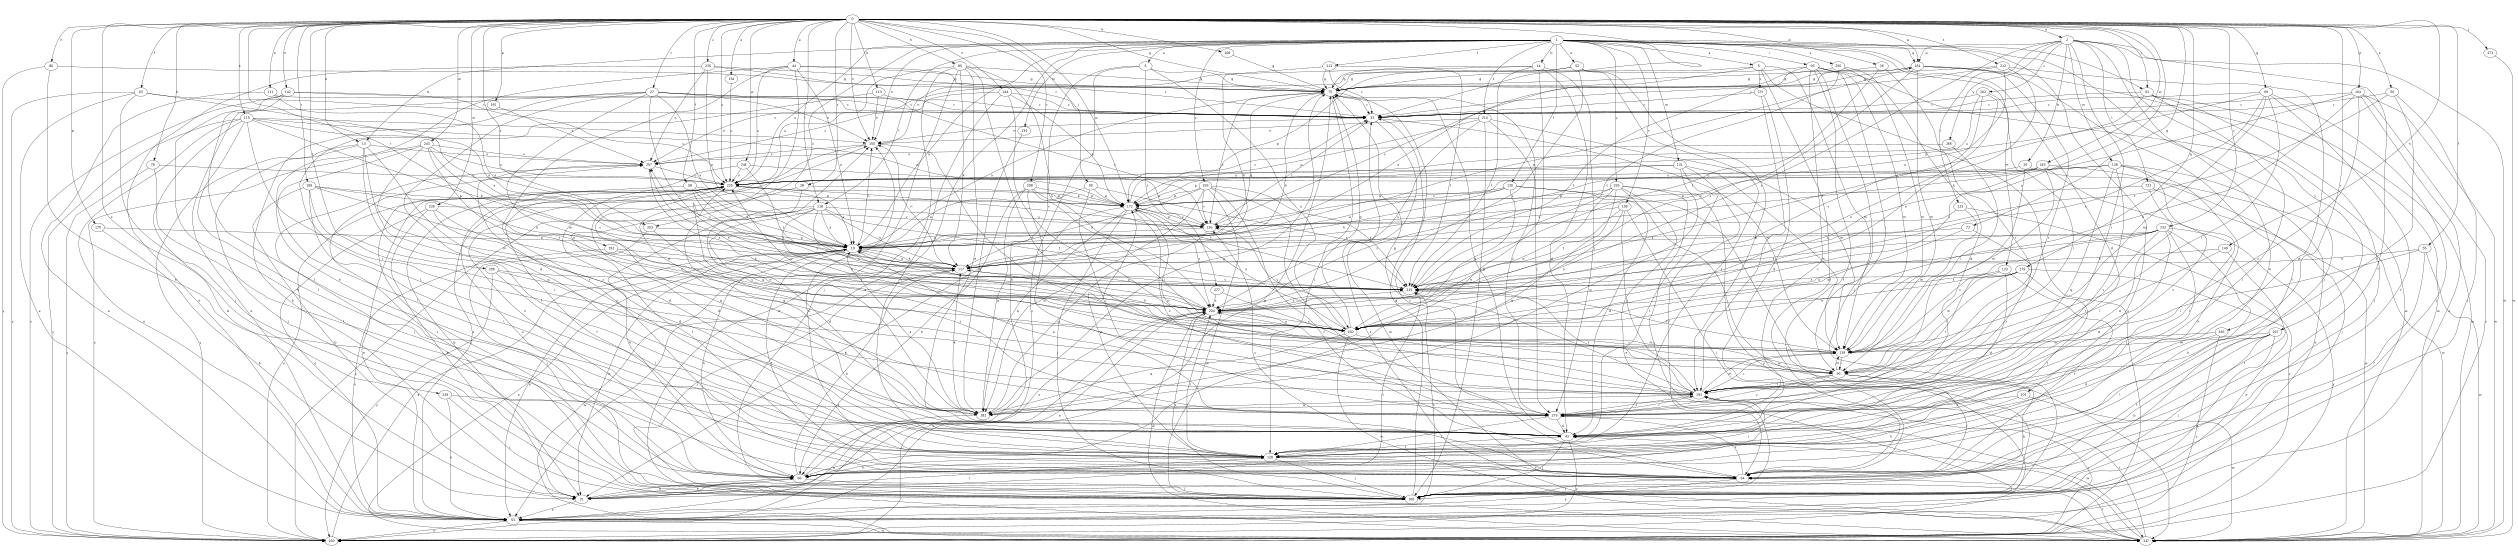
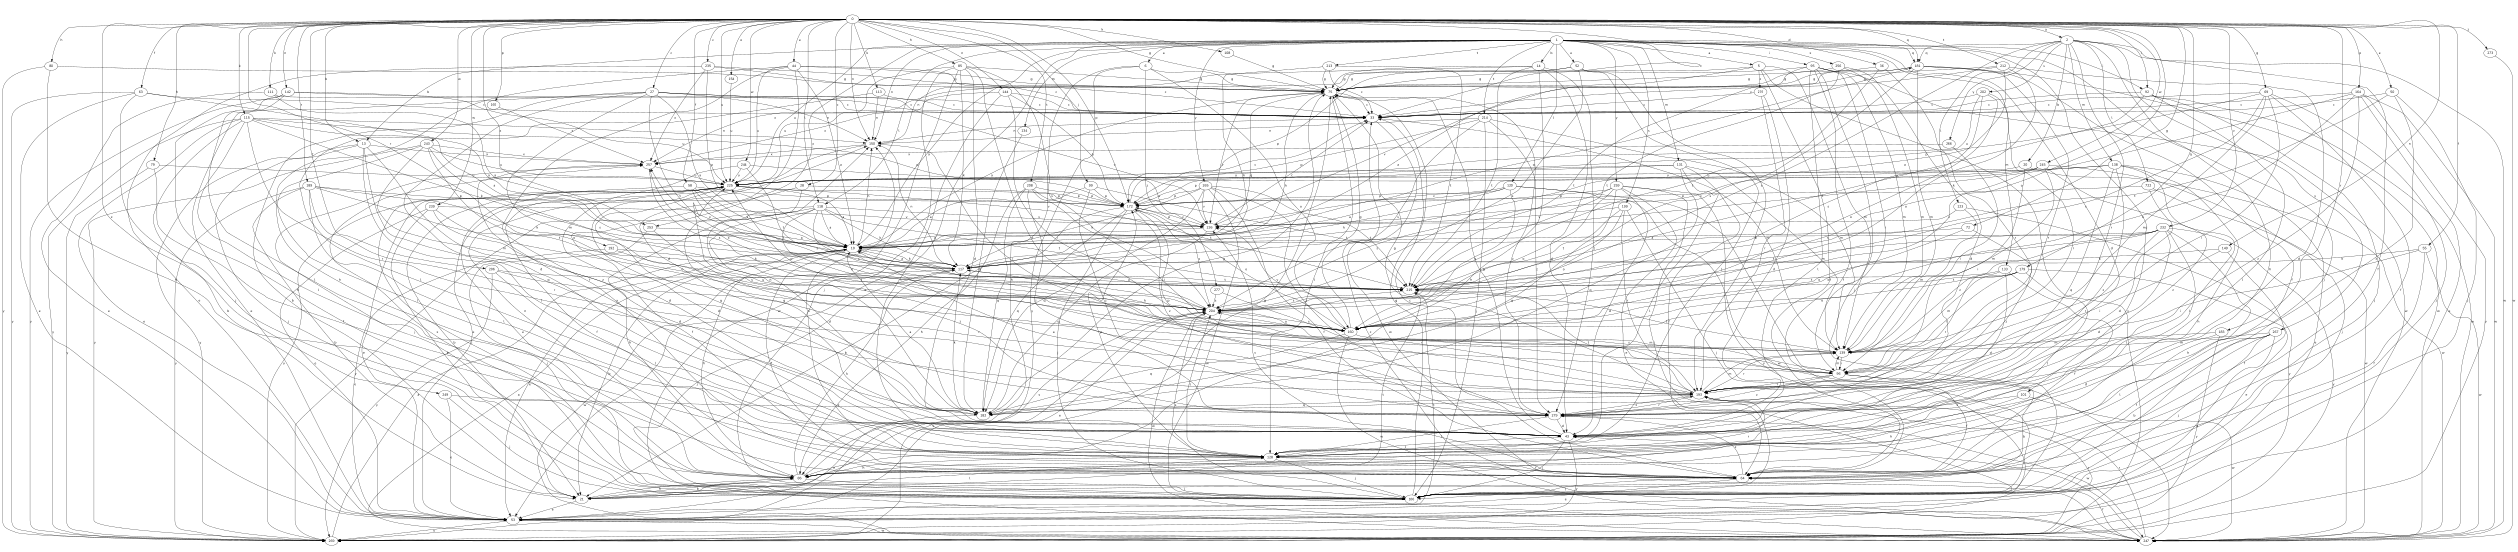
  strict digraph {
    fontname=Nunito
    node [fontname=Nunito]
    edge [fontname=Nunito]
    0
    2
    13
    27
    28
    33
    36
    44
    50
    55
    58
    63
    69
    72
    75
    79
    80
    85
    92
    99
    108
    111
    113
    115
    118
    142
    144
    149
    150
    154
    160
    164
    169
-   170
    172
    179
    181
    183
    189
    192
    206
    208
    212
    225
    232
    235
    239
    243
    244
    245
    249
    253
    273
    20
    64
    86
    n57 [label=722]
    123
    138
    193
    202
    204
    247
    266
    267
    106
    257
    269
    128
    182
    279
    10
    43
    53
    139
    21
    215
    236
    117
    96
    1
    5
    6
    14
    52
    95
    101
    120
    131
    133
    134
    199
    213
    214
    256
    259
    265
    276
    277
    0 -> 2 [label=a]
    0 -> 13 [label=b]
    0 -> 27 [label=c]
    0 -> 28 [label=c]
    0 -> 33 [label=c]
    0 -> 36 [label=d]
    0 -> 44 [label=e]
    0 -> 50 [label=e]
    0 -> 55 [label=f]
    0 -> 58 [label=f]
    0 -> 63 [label=f]
    0 -> 69 [label=g]
    0 -> 72 [label=g]
    0 -> 75 [label=g]
    0 -> 79 [label=h]
    0 -> 80 [label=h]
    0 -> 85 [label=h]
    0 -> 92 [label=i]
    0 -> 99 [label=j]
    0 -> 108 [label=k]
    0 -> 111 [label=k]
    0 -> 113 [label=k]
    0 -> 115 [label=k]
    0 -> 118 [label=l]
    0 -> 142 [label=n]
    0 -> 144 [label=n]
    0 -> 149 [label=n]
    0 -> 150 [label=n]
    0 -> 154 [label=o]
    0 -> 160 [label=o]
    0 -> 164 [label=p]
    0 -> 169 [label=p]
-   0 -> 170 [label=p]
    0 -> 172 [label=p]
    0 -> 179 [label=q]
    0 -> 181 [label=q]
    0 -> 183 [label=r]
    0 -> 189 [label=r]
    0 -> 192 [label=r]
    0 -> 206 [label=t]
    0 -> 208 [label=t]
    0 -> 212 [label=t]
    0 -> 225 [label=u]
    0 -> 232 [label=v]
    0 -> 235 [label=v]
    0 -> 239 [label=w]
    0 -> 243 [label=w]
    0 -> 244 [label=w]
    0 -> 245 [label=w]
    0 -> 249 [label=x]
    0 -> 253 [label=x]
    0 -> 273 [label=z]
    2 -> 181 [label=q]
    2 -> 20 [label=b]
    2 -> 64 [label=f]
    2 -> 86 [label=h]
    2 -> n57 [label=l]
    2 -> 123 [label=l]
    2 -> 138 [label=m]
    2 -> 193 [label=r]
    2 -> 202 [label=s]
    2 -> 204 [label=s]
    2 -> 247 [label=w]
    2 -> 266 [label=y]
    2 -> 267 [label=y]
    13 -> 106 [label=j]
    13 -> 257 [label=x]
    13 -> 269 [label=y]
    13 -> 128 [label=l]
    13 -> 182 [label=q]
    13 -> 279 [label=z]
    27 -> 33 [label=c]
    27 -> 150 [label=n]
    27 -> 10 [label=a]
    27 -> 43 [label=d]
    27 -> 53 [label=e]
    27 -> 139 [label=m]
    27 -> 21 [label=b]
    27 -> 215 [label=t]
    27 -> 236 [label=v]
    28 -> 172 [label=p]
    28 -> 64 [label=f]
    28 -> 182 [label=q]
    33 -> 150 [label=n]
    33 -> 247 [label=w]
    33 -> 139 [label=m]
    36 -> 75 [label=g]
    36 -> 193 [label=r]
    36 -> 215 [label=t]
    44 -> 33 [label=c]
    44 -> 75 [label=g]
    44 -> 225 [label=u]
    44 -> 64 [label=f]
    44 -> 86 [label=h]
    44 -> 10 [label=a]
    44 -> 43 [label=d]
    50 -> 33 [label=c]
    50 -> 106 [label=j]
    50 -> 279 [label=z]
    50 -> 215 [label=t]
    55 -> 64 [label=f]
    55 -> 247 [label=w]
    55 -> 117 [label=k]
    55 -> 96 [label=i]
    58 -> 172 [label=p]
    58 -> 204 [label=s]
    58 -> 106 [label=j]
    58 -> 10 [label=a]
    58 -> 215 [label=t]
    63 -> 33 [label=c]
    63 -> 106 [label=j]
    63 -> 269 [label=y]
    63 -> 10 [label=a]
    63 -> 53 [label=e]
    69 -> 33 [label=c]
    69 -> 172 [label=p]
    69 -> 64 [label=f]
    69 -> 204 [label=s]
    69 -> 106 [label=j]
    69 -> 139 [label=m]
    69 -> 96 [label=i]
    72 -> 160 [label=o]
    72 -> 279 [label=z]
    72 -> 10 [label=a]
    75 -> 33 [label=c]
    75 -> 128 [label=l]
    75 -> 279 [label=z]
    75 -> 10 [label=a]
    75 -> 236 [label=v]
    75 -> 117 [label=k]
    79 -> 225 [label=u]
    79 -> 64 [label=f]
    79 -> 269 [label=y]
    80 -> 75 [label=g]
    80 -> 86 [label=h]
    80 -> 269 [label=y]
    85 -> 75 [label=g]
    85 -> 225 [label=u]
    85 -> 193 [label=r]
    85 -> 204 [label=s]
    85 -> 247 [label=w]
    85 -> 106 [label=j]
    85 -> 43 [label=d]
    85 -> 117 [label=k]
    92 -> 33 [label=c]
    92 -> 247 [label=w]
    92 -> 106 [label=j]
    92 -> 128 [label=l]
    92 -> 215 [label=t]
    99 -> 172 [label=p]
    99 -> 279 [label=z]
    99 -> 10 [label=a]
    99 -> 215 [label=t]
    108 -> 75 [label=g]
    111 -> 33 [label=c]
    111 -> 10 [label=a]
    111 -> 53 [label=e]
    113 -> 33 [label=c]
    113 -> 150 [label=n]
    113 -> 128 [label=l]
    115 -> 150 [label=n]
    115 -> 172 [label=p]
    115 -> 193 [label=r]
    115 -> 269 [label=y]
    115 -> 128 [label=l]
    115 -> 10 [label=a]
    115 -> 53 [label=e]
    115 -> 21 [label=b]
    115 -> 117 [label=k]
    118 -> 160 [label=o]
    118 -> 86 [label=h]
    118 -> 204 [label=s]
    118 -> 269 [label=y]
    118 -> 10 [label=a]
    118 -> 43 [label=d]
    118 -> 215 [label=t]
    118 -> 236 [label=v]
    118 -> 117 [label=k]
    142 -> 33 [label=c]
    142 -> 225 [label=u]
    142 -> 86 [label=h]
    142 -> 269 [label=y]
    142 -> 128 [label=l]
    144 -> 33 [label=c]
    144 -> 172 [label=p]
    144 -> 257 [label=x]
    144 -> 128 [label=l]
    144 -> 96 [label=i]
    149 -> 64 [label=f]
    149 -> 117 [label=k]
    149 -> 96 [label=i]
    150 -> 257 [label=x]
    150 -> 53 [label=e]
    150 -> 96 [label=i]
    154 -> 225 [label=u]
    160 -> 75 [label=g]
    160 -> 225 [label=u]
    160 -> 204 [label=s]
    160 -> 247 [label=w]
    160 -> 182 [label=q]
    160 -> 139 [label=m]
    160 -> 236 [label=v]
    160 -> 117 [label=k]
    164 -> 33 [label=c]
    164 -> 160 [label=o]
    164 -> 247 [label=w]
    164 -> 269 [label=y]
    164 -> 279 [label=z]
    164 -> 53 [label=e]
    164 -> 117 [label=k]
    169 -> 257 [label=x]
-   170 -> 10 [label=a]
-   170 -> 21 [label=b]
    172 -> 33 [label=c]
    172 -> 160 [label=o]
    172 -> 204 [label=s]
    172 -> 106 [label=j]
    172 -> 182 [label=q]
    172 -> 279 [label=z]
    172 -> 21 [label=b]
    172 -> 236 [label=v]
    179 -> 160 [label=o]
    179 -> 128 [label=l]
    179 -> 53 [label=e]
    179 -> 139 [label=m]
    179 -> 215 [label=t]
    179 -> 96 [label=i]
    181 -> 75 [label=g]
    181 -> 64 [label=f]
    181 -> 193 [label=r]
    181 -> 204 [label=s]
    181 -> 247 [label=w]
    181 -> 139 [label=m]
    181 -> 236 [label=v]
    183 -> 269 [label=y]
    183 -> 43 [label=d]
    183 -> 139 [label=m]
    189 -> 172 [label=p]
    189 -> 193 [label=r]
+   189 -> 269 [label=y]
    189 -> 128 [label=l]
    189 -> 21 [label=b]
    189 -> 215 [label=t]
    189 -> 117 [label=k]
    192 -> 204 [label=s]
    192 -> 53 [label=e]
    192 -> 117 [label=k]
    206 -> 193 [label=r]
    206 -> 269 [label=y]
    206 -> 128 [label=l]
    206 -> 215 [label=t]
    208 -> 172 [label=p]
    208 -> 86 [label=h]
    208 -> 182 [label=q]
    208 -> 279 [label=z]
    208 -> 215 [label=t]
    208 -> 96 [label=i]
    212 -> 33 [label=c]
    212 -> 75 [label=g]
    212 -> 160 [label=o]
    212 -> 10 [label=a]
    212 -> 43 [label=d]
    225 -> 172 [label=p]
    225 -> 64 [label=f]
    225 -> 182 [label=q]
    225 -> 10 [label=a]
    225 -> 43 [label=d]
    225 -> 53 [label=e]
    225 -> 21 [label=b]
    225 -> 236 [label=v]
    232 -> 160 [label=o]
    232 -> 86 [label=h]
    232 -> 193 [label=r]
    232 -> 269 [label=y]
    232 -> 128 [label=l]
    232 -> 10 [label=a]
    232 -> 43 [label=d]
    232 -> 139 [label=z]
    232 -> 215 [label=t]
    235 -> 33 [label=c]
    235 -> 75 [label=g]
    235 -> 257 [label=x]
    235 -> 10 [label=a]
    235 -> 53 [label=e]
    239 -> 160 [label=o]
    239 -> 43 [label=d]
    239 -> 53 [label=e]
    239 -> 21 [label=b]
    239 -> 236 [label=v]
    243 -> 160 [label=o]
    243 -> 225 [label=u]
    243 -> 204 [label=s]
    243 -> 257 [label=x]
    243 -> 269 [label=y]
    243 -> 128 [label=l]
    243 -> 139 [label=m]
    244 -> 225 [label=u]
    244 -> 43 [label=d]
    244 -> 215 [label=t]
    244 -> 236 [label=v]
    245 -> 225 [label=u]
    245 -> 204 [label=s]
    245 -> 106 [label=j]
    245 -> 279 [label=z]
    245 -> 139 [label=m]
    245 -> 236 [label=v]
    249 -> 106 [label=j]
    249 -> 279 [label=z]
    249 -> 53 [label=e]
    253 -> 106 [label=j]
    253 -> 279 [label=z]
    253 -> 10 [label=a]
    273 -> 247 [label=w]
    20 -> 225 [label=u]
    20 -> 247 [label=w]
    20 -> 96 [label=i]
    64 -> 33 [label=c]
    64 -> 150 [label=n]
    64 -> 106 [label=j]
    64 -> 279 [label=z]
    64 -> 53 [label=e]
    64 -> 236 [label=v]
    86 -> 150 [label=n]
    86 -> 225 [label=u]
    86 -> 193 [label=r]
    86 -> 204 [label=s]
    86 -> 106 [label=j]
    86 -> 21 [label=b]
    86 -> 117 [label=k]
    n57 -> 172 [label=p]
    n57 -> 247 [label=w]
    n57 -> 43 [label=d]
    123 -> 269 [label=y]
    123 -> 139 [label=m]
    123 -> 236 [label=v]
    138 -> 225 [label=u]
    138 -> 86 [label=h]
    138 -> 128 [label=l]
    138 -> 182 [label=q]
    138 -> 279 [label=z]
    138 -> 53 [label=e]
    138 -> 236 [label=v]
    193 -> 75 [label=g]
    193 -> 172 [label=p]
    193 -> 182 [label=q]
    193 -> 279 [label=z]
    193 -> 139 [label=m]
    193 -> 215 [label=t]
    202 -> 33 [label=c]
    202 -> 160 [label=o]
    202 -> 225 [label=u]
    202 -> 193 [label=r]
    202 -> 204 [label=s]
    204 -> 160 [label=o]
    204 -> 247 [label=w]
    204 -> 257 [label=x]
    204 -> 10 [label=a]
    204 -> 53 [label=e]
    247 -> 33 [label=c]
    247 -> 64 [label=f]
    247 -> 193 [label=r]
    247 -> 10 [label=a]
    247 -> 43 [label=d]
    266 -> 257 [label=x]
    266 -> 96 [label=i]
    267 -> 64 [label=f]
    267 -> 106 [label=j]
    267 -> 128 [label=l]
    267 -> 53 [label=e]
    267 -> 139 [label=m]
    267 -> 21 [label=b]
    106 -> 75 [label=g]
    106 -> 204 [label=s]
    106 -> 257 [label=x]
    257 -> 225 [label=u]
    257 -> 204 [label=s]
    257 -> 106 [label=j]
    269 -> 225 [label=u]
    269 -> 193 [label=r]
    269 -> 204 [label=s]
    269 -> 10 [label=a]
    128 -> 172 [label=p]
    128 -> 64 [label=f]
    128 -> 86 [label=h]
    128 -> 204 [label=s]
    128 -> 106 [label=j]
    182 -> 75 [label=g]
    182 -> 150 [label=n]
    182 -> 10 [label=a]
    182 -> 53 [label=e]
    182 -> 117 [label=k]
    279 -> 193 [label=r]
    279 -> 247 [label=w]
    279 -> 128 [label=l]
    279 -> 10 [label=a]
    279 -> 43 [label=d]
    10 -> 75 [label=g]
    10 -> 150 [label=n]
    10 -> 181 [label=q]
    10 -> 64 [label=f]
    10 -> 86 [label=h]
    10 -> 53 [label=e]
    10 -> 21 [label=b]
    10 -> 117 [label=k]
    43 -> 75 [label=g]
    43 -> 106 [label=j]
    43 -> 257 [label=x]
    43 -> 269 [label=y]
    43 -> 128 [label=l]
    53 -> 247 [label=w]
    53 -> 269 [label=y]
    53 -> 215 [label=t]
    139 -> 193 [label=r]
    139 -> 215 [label=t]
    139 -> 96 [label=i]
    21 -> 75 [label=g]
    21 -> 86 [label=h]
    21 -> 128 [label=l]
    21 -> 53 [label=e]
    21 -> 215 [label=t]
    215 -> 204 [label=s]
    236 -> 33 [label=c]
    236 -> 172 [label=p]
    236 -> 182 [label=q]
    236 -> 10 [label=a]
    117 -> 150 [label=n]
    117 -> 247 [label=w]
    117 -> 106 [label=j]
    117 -> 257 [label=x]
    117 -> 10 [label=a]
    117 -> 215 [label=t]
    96 -> 225 [label=u]
    96 -> 64 [label=f]
    96 -> 193 [label=r]
    96 -> 204 [label=s]
    96 -> 279 [label=z]
    96 -> 139 [label=m]
    96 -> 21 [label=b]
    1 -> 13 [label=b]
    1 -> 92 [label=i]
    1 -> 118 [label=l]
    1 -> 150 [label=n]
    1 -> 181 [label=q]
    1 -> 225 [label=u]
    1 -> 253 [label=x]
    1 -> 106 [label=j]
    1 -> 10 [label=a]
    1 -> 43 [label=d]
    1 -> 53 [label=e]
    1 -> 5 [label=a]
    1 -> 6 [label=a]
    1 -> 14 [label=b]
    1 -> 52 [label=e]
    1 -> 95 [label=i]
    1 -> 101 [label=j]
    1 -> 120 [label=l]
    1 -> 131 [label=m]
    1 -> 133 [label=m]
    1 -> 134 [label=m]
    1 -> 199 [label=s]
    1 -> 213 [label=t]
    1 -> 214 [label=t]
    1 -> 256 [label=x]
    1 -> 259 [label=y]
    1 -> 265 [label=y]
    5 -> 64 [label=f]
    5 -> 257 [label=x]
    5 -> 269 [label=y]
    5 -> 10 [label=a]
    5 -> 139 [label=m]
    5 -> 276 [label=z]
    6 -> 75 [label=g]
    6 -> 160 [label=o]
    6 -> 86 [label=h]
    6 -> 269 [label=y]
    6 -> 277 [label=z]
    14 -> 75 [label=g]
    14 -> 150 [label=n]
    14 -> 86 [label=h]
    14 -> 279 [label=z]
    14 -> 43 [label=d]
    14 -> 215 [label=t]
    52 -> 75 [label=g]
    52 -> 172 [label=p]
    52 -> 193 [label=r]
    52 -> 204 [label=s]
    52 -> 128 [label=l]
    95 -> 75 [label=g]
    95 -> 64 [label=f]
    95 -> 247 [label=w]
    95 -> 106 [label=j]
    95 -> 128 [label=l]
    95 -> 139 [label=m]
    95 -> 215 [label=t]
    95 -> 96 [label=i]
    101 -> 86 [label=h]
    101 -> 247 [label=w]
    101 -> 279 [label=z]
    120 -> 160 [label=o]
    120 -> 172 [label=p]
    120 -> 247 [label=w]
    120 -> 10 [label=a]
    120 -> 117 [label=k]
    120 -> 96 [label=i]
    131 -> 172 [label=p]
    131 -> 225 [label=u]
    131 -> 64 [label=f]
    131 -> 128 [label=l]
    131 -> 182 [label=q]
    131 -> 139 [label=m]
    133 -> 64 [label=f]
    133 -> 193 [label=r]
    133 -> 43 [label=d]
    133 -> 215 [label=t]
    134 -> 182 [label=q]
    199 -> 160 [label=o]
    199 -> 193 [label=r]
    199 -> 106 [label=j]
    199 -> 215 [label=t]
    199 -> 236 [label=v]
    213 -> 33 [label=c]
    213 -> 75 [label=g]
    213 -> 215 [label=t]
    213 -> 117 [label=k]
    214 -> 150 [label=n]
    214 -> 172 [label=p]
    214 -> 204 [label=s]
    214 -> 106 [label=j]
    214 -> 279 [label=z]
    214 -> 139 [label=m]
    256 -> 75 [label=g]
    256 -> 43 [label=d]
    256 -> 139 [label=m]
    256 -> 215 [label=t]
    259 -> 160 [label=o]
    259 -> 172 [label=p]
    259 -> 204 [label=s]
    259 -> 106 [label=j]
    259 -> 269 [label=y]
    259 -> 182 [label=q]
    259 -> 43 [label=d]
    259 -> 53 [label=e]
    265 -> 172 [label=p]
    265 -> 64 [label=f]
    265 -> 247 [label=w]
    265 -> 182 [label=q]
    265 -> 279 [label=z]
    265 -> 215 [label=t]
    265 -> 236 [label=v]
    265 -> 117 [label=k]
    276 -> 33 [label=c]
    276 -> 193 [label=r]
    276 -> 43 [label=d]
    277 -> 193 [label=r]
    277 -> 204 [label=s]
  }
